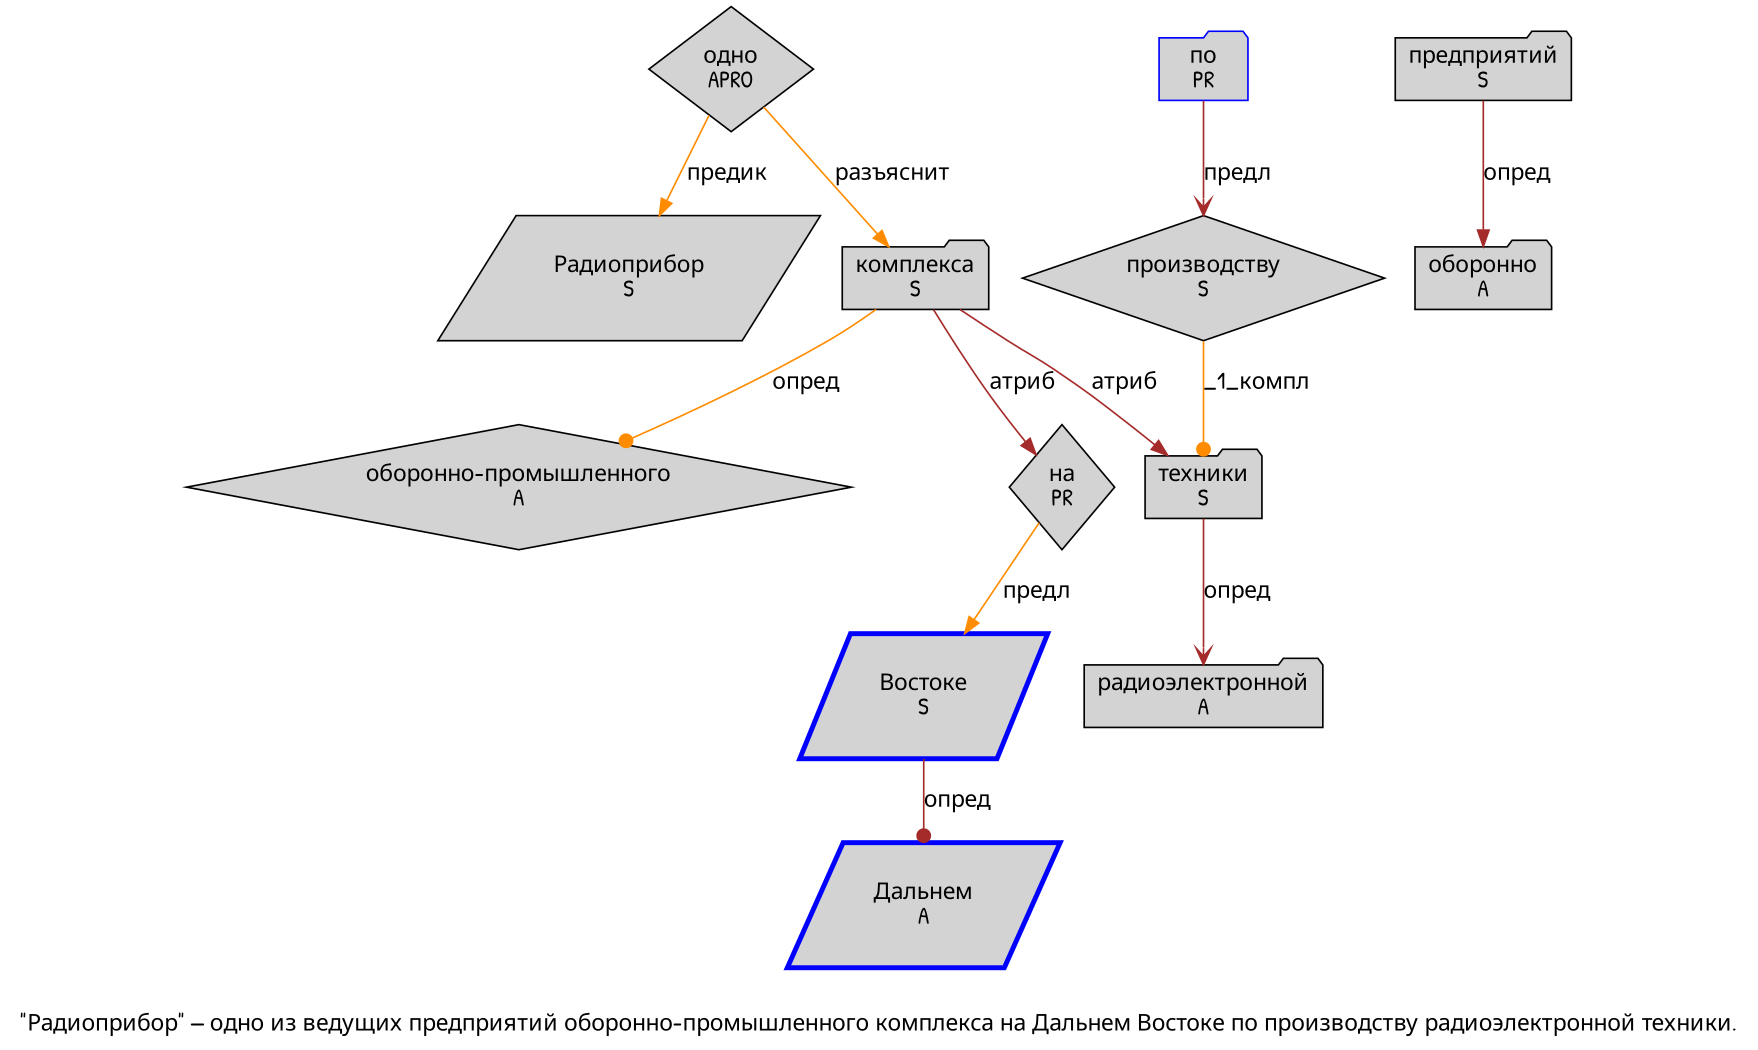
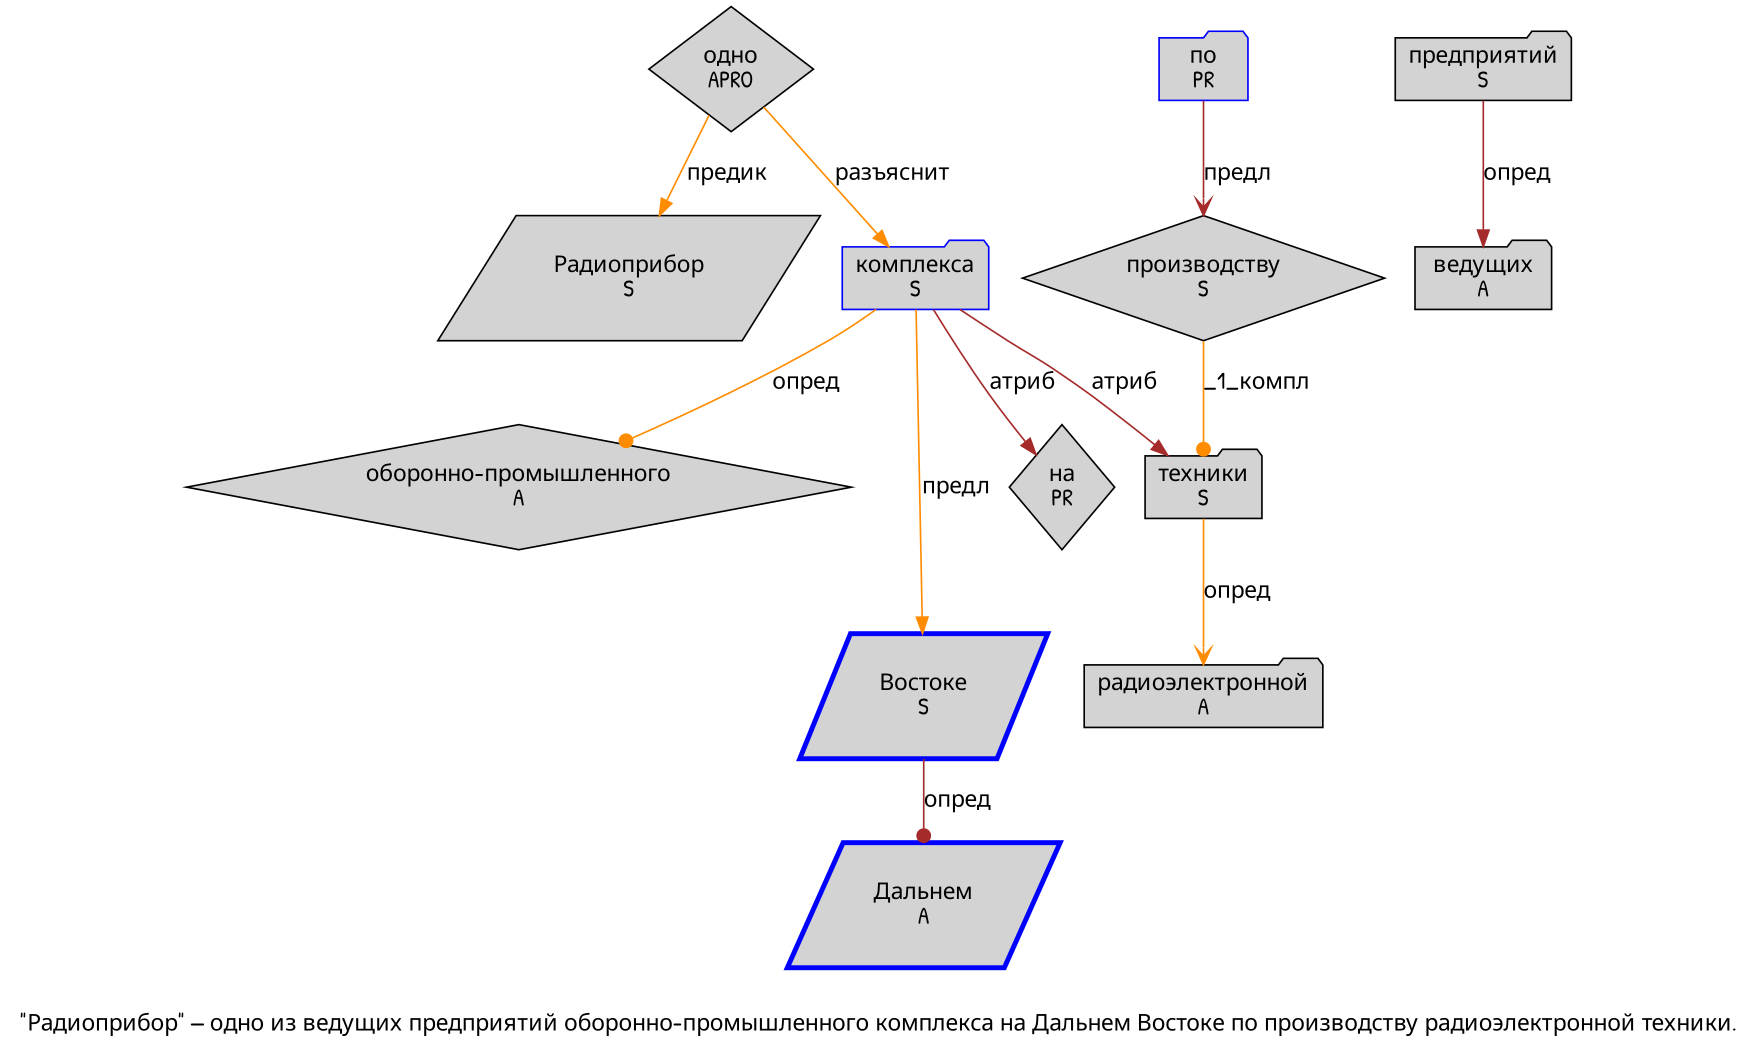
  digraph {
    fontname="Patrick Hand"
    label="\"Радиоприбор\" — одно из ведущих предприятий оборонно-промышленного комплекса на Дальнем Востоке по производству радиоэлектронной техники."
    node [fillcolor=lightgray fontname="Patrick Hand" penwidth=1 shape=folder style=filled]
    edge [arrowhead=normal color=brown fontname="Patrick Hand"]
    n1 [label="Радиоприбор\nS" shape=parallelogram]
    n2 [label="одно\nAPRO" shape=diamond]
-   n3 [label="комплекса\nS"]
+   n3 [label="комплекса\nS" color=blue]
    n4 [label="оборонно-промышленного\nA" shape=diamond]
    n5 [label="на\nPR" shape=diamond]
    n6 [label="техники\nS"]
    n7 [label="предприятий\nS"]
-   n8 [label="оборонно\nA"]
+   n8 [label="ведущих\nA"]
    n9 [color=blue label="Востоке\nS" penwidth=3 shape=parallelogram]
    n10 [color=blue label="по\nPR"]
    n11 [label="производству\nS" shape=diamond]
    n12 [color=blue label="Дальнем\nA" penwidth=3 shape=parallelogram]
    n13 [label="радиоэлектронной\nA"]
    n2 -> n1 [color=darkorange label="предик"]
    n2 -> n3 [color=darkorange label="разъяснит"]
    n3 -> n4 [arrowhead=dot color=darkorange label="опред"]
    n3 -> n5 [label="атриб"]
    n3 -> n6 [label="атриб"]
-   n5 -> n9 [color=darkorange label="предл"]
-   n6 -> n13 [arrowhead=vee label="опред"]
+   n3 -> n9 [color=darkorange label="предл"]
+   n6 -> n13 [arrowhead=vee color=darkorange label="опред"]
    n7 -> n8 [label="опред"]
    n9 -> n12 [arrowhead=dot label="опред"]
    n10 -> n11 [arrowhead=vee label="предл"]
    n11 -> n6 [arrowhead=dot color=darkorange label="_1_компл"]
  }
